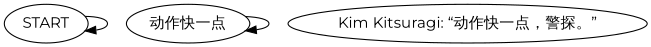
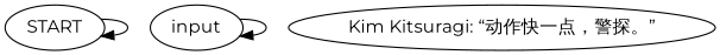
  digraph {
    fontname=Montserrat
    node [fontname=Montserrat]
    edge [fontname=Montserrat]
    n1 [label=START]
-   n2 [label="动作快一点"]
+   n2 [label=input]
    n3 [label="Kim Kitsuragi: “动作快一点，警探。”"]
    n1 -> n1
    n2 -> n2
  }
